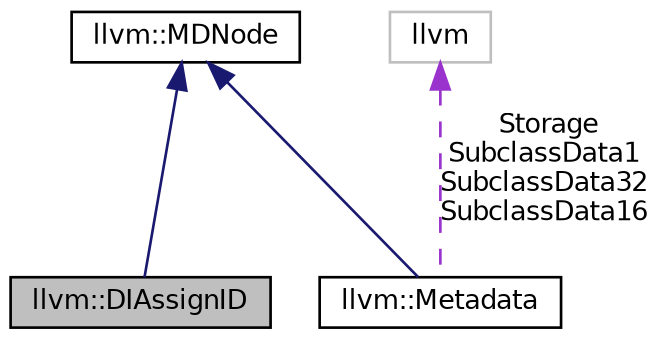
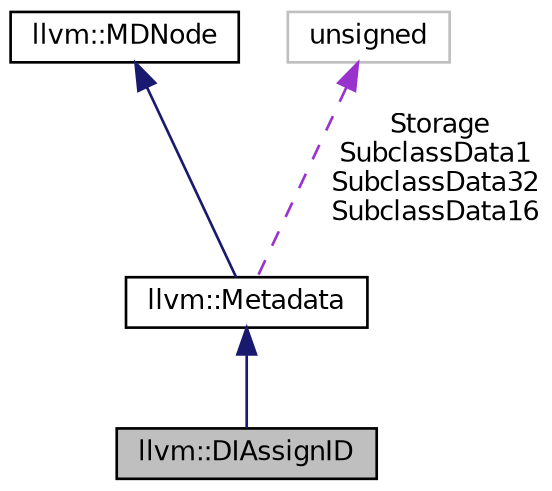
  digraph {
    node [color=black fontname=Helvetica fontsize=10 shape=record]
    edge [color=midnightblue dir=back fontname=Helvetica fontsize=10 labelfontname=Helvetica labelfontsize=10 style=solid]
    n1 [fillcolor=grey75 fontcolor=black height=0.2 label="llvm::DIAssignID" style=filled width=0.4]
    n2 [height=0.2 label="llvm::MDNode" width=0.4]
    n3 [height=0.2 label="llvm::Metadata" width=0.4]
-   n4 [color=grey75 height=0.2 label=llvm width=0.4]
-   n2 -> n1
+   n4 [color=grey75 height=0.2 label=unsigned width=0.4]
+   n3 -> n1
    n2 -> n3
    n4 -> n3 [color=darkorchid3 label=" Storage\nSubclassData1\nSubclassData32\nSubclassData16" style=dashed]
  }
